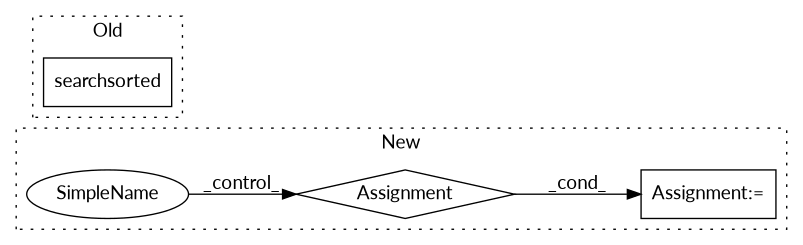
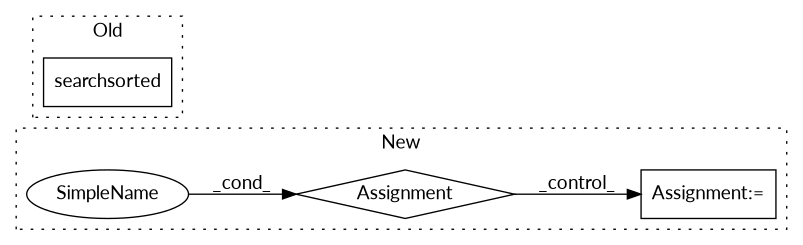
  digraph {
    fontname=Lato
    rankdir=LR
    node [fontname=Lato shape=box]
    edge [fontname=Lato]
    n1 [a=25 l="4,2" label=Assignment s="27224,27236" shape=diamond]
    n2 [a=7 l=17 label="Assignment:=" s=27354]
    n3 [a=42 label=SimpleName shape=ellipse]
    n4 [a=32 l="13,1" label=searchsorted s="27346,27389"]
    subgraph cluster_1 {
      label=New
      style=dotted
      n1
      n2
      n3
    }
    subgraph cluster_2 {
      label=Old
      style=dotted
      n4
    }
-   n1 -> n2 [label=_cond_]
-   n3 -> n1 [label=_control_]
+   n1 -> n2 [label=_control_]
+   n3 -> n1 [label=_cond_]
  }
